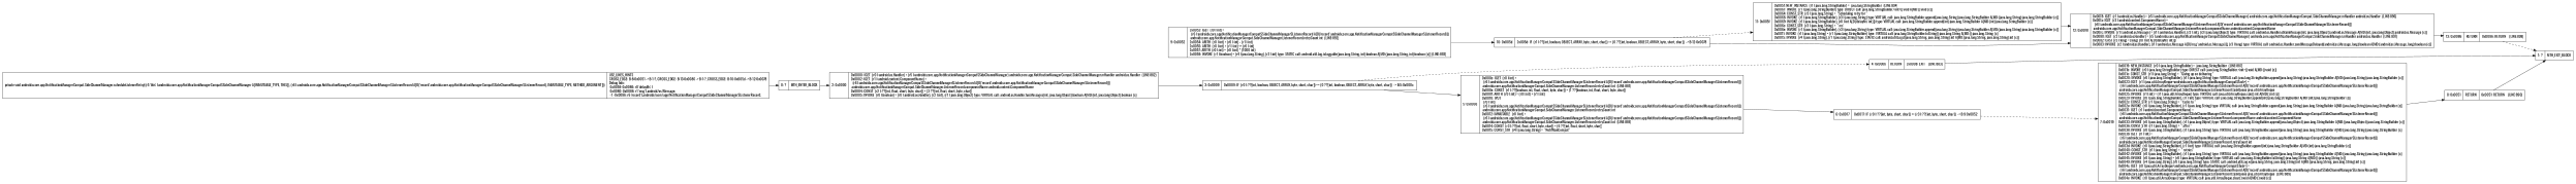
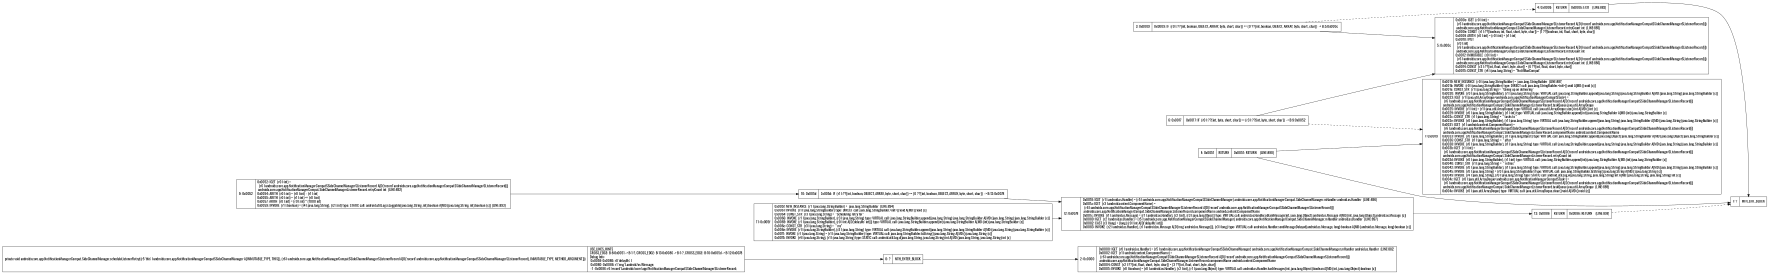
  digraph {
    fontname=Oswald
    rankdir=LR
    node [fontname=Oswald shape=record]
    edge [fontname=Oswald]
    n1 [label="{0\:\ ?|MTH_ENTER_BLOCK\l}"]
    n2 [label="{2\:\ 0x0000|0x0000: IGET  (r0 I:android.os.Handler) = (r5 I:androidx.core.app.NotificationManagerCompat$SideChannelManager) androidx.core.app.NotificationManagerCompat.SideChannelManager.mHandler android.os.Handler  (LINE:882)\l0x0002: IGET  (r1 I:android.content.ComponentName) = \l  (r6 I:androidx.core.app.NotificationManagerCompat$SideChannelManager$ListenerRecord A[D('record' androidx.core.app.NotificationManagerCompat$SideChannelManager$ListenerRecord)])\l androidx.core.app.NotificationManagerCompat.SideChannelManager.ListenerRecord.componentName android.content.ComponentName \l0x0004: CONST  (r2 I:??[int, float, short, byte, char]) = (3 ??[int, float, short, byte, char]) \l0x0005: INVOKE  (r0 I:boolean) = (r0 I:android.os.Handler), (r2 I:int), (r1 I:java.lang.Object) type: VIRTUAL call: android.os.Handler.hasMessages(int, java.lang.Object):boolean A[MD:(int, java.lang.Object):boolean (c)]\l}"]
    n3 [label="{3\:\ 0x0009|0x0009: IF  (r0 I:??[int, boolean, OBJECT, ARRAY, byte, short, char]) == (0 ??[int, boolean, OBJECT, ARRAY, byte, short, char])  \-\> B:5:0x000c \l}"]
    n4 [label="{4\:\ 0x000b|RETURN\l|0x000b: EXIT    (LINE:883)\l}"]
    n5 [label="{5\:\ 0x000c|0x000c: IGET  (r0 I:int) = \l  (r6 I:androidx.core.app.NotificationManagerCompat$SideChannelManager$ListenerRecord A[D('record' androidx.core.app.NotificationManagerCompat$SideChannelManager$ListenerRecord)])\l androidx.core.app.NotificationManagerCompat.SideChannelManager.ListenerRecord.retryCount int  (LINE:885)\l0x000e: CONST  (r1 I:??[boolean, int, float, short, byte, char]) = (1 ??[boolean, int, float, short, byte, char]) \l0x000f: ARITH  (r0 I:int) = (r0 I:int) + (r1 I:int) \l0x0010: IPUT  \l  (r0 I:int)\l  (r6 I:androidx.core.app.NotificationManagerCompat$SideChannelManager$ListenerRecord A[D('record' androidx.core.app.NotificationManagerCompat$SideChannelManager$ListenerRecord)])\l androidx.core.app.NotificationManagerCompat.SideChannelManager.ListenerRecord.retryCount int \l0x0012: IMMUTABLE  (r0 I:int) = \l  (r6 I:androidx.core.app.NotificationManagerCompat$SideChannelManager$ListenerRecord A[D('record' androidx.core.app.NotificationManagerCompat$SideChannelManager$ListenerRecord)])\l androidx.core.app.NotificationManagerCompat.SideChannelManager.ListenerRecord.retryCount int  (LINE:886)\l0x0014: CONST  (r3 I:??[int, float, short, byte, char]) = (6 ??[int, float, short, byte, char]) \l0x0015: CONST_STR  (r4 I:java.lang.String) =  \"NotifManCompat\" \l}"]
    n6 [label="{1\:\ ?|MTH_EXIT_BLOCK\l}"]
    n7 [label="{6\:\ 0x0017|0x0017: IF  (r0 I:??[int, byte, short, char]) \<= (r3 I:??[int, byte, short, char])  \-\> B:9:0x0052 \l}"]
    n8 [label="{7\:\ 0x0019|0x0019: NEW_INSTANCE  (r0 I:java.lang.StringBuilder) =  java.lang.StringBuilder  (LINE:887)\l0x001b: INVOKE  (r0 I:java.lang.StringBuilder) type: DIRECT call: java.lang.StringBuilder.\<init\>():void A[MD:():void (c)]\l0x001e: CONST_STR  (r1 I:java.lang.String) =  \"Giving up on delivering \" \l0x0020: INVOKE  (r0 I:java.lang.StringBuilder), (r1 I:java.lang.String) type: VIRTUAL call: java.lang.StringBuilder.append(java.lang.String):java.lang.StringBuilder A[MD:(java.lang.String):java.lang.StringBuilder (c)]\l0x0023: IGET  (r1 I:java.util.ArrayDeque\<androidx.core.app.NotificationManagerCompat$Task\>) = \l  (r6 I:androidx.core.app.NotificationManagerCompat$SideChannelManager$ListenerRecord A[D('record' androidx.core.app.NotificationManagerCompat$SideChannelManager$ListenerRecord)])\l androidx.core.app.NotificationManagerCompat.SideChannelManager.ListenerRecord.taskQueue java.util.ArrayDeque \l0x0025: INVOKE  (r1 I:int) = (r1 I:java.util.ArrayDeque) type: VIRTUAL call: java.util.ArrayDeque.size():int A[MD:():int (c)]\l0x0029: INVOKE  (r0 I:java.lang.StringBuilder), (r1 I:int) type: VIRTUAL call: java.lang.StringBuilder.append(int):java.lang.StringBuilder A[MD:(int):java.lang.StringBuilder (c)]\l0x002c: CONST_STR  (r1 I:java.lang.String) =  \" tasks to \" \l0x002e: INVOKE  (r0 I:java.lang.StringBuilder), (r1 I:java.lang.String) type: VIRTUAL call: java.lang.StringBuilder.append(java.lang.String):java.lang.StringBuilder A[MD:(java.lang.String):java.lang.StringBuilder (c)]\l0x0031: IGET  (r1 I:android.content.ComponentName) = \l  (r6 I:androidx.core.app.NotificationManagerCompat$SideChannelManager$ListenerRecord A[D('record' androidx.core.app.NotificationManagerCompat$SideChannelManager$ListenerRecord)])\l androidx.core.app.NotificationManagerCompat.SideChannelManager.ListenerRecord.componentName android.content.ComponentName \l0x0033: INVOKE  (r0 I:java.lang.StringBuilder), (r1 I:java.lang.Object) type: VIRTUAL call: java.lang.StringBuilder.append(java.lang.Object):java.lang.StringBuilder A[MD:(java.lang.Object):java.lang.StringBuilder (c)]\l0x0036: CONST_STR  (r1 I:java.lang.String) =  \" after \" \l0x0038: INVOKE  (r0 I:java.lang.StringBuilder), (r1 I:java.lang.String) type: VIRTUAL call: java.lang.StringBuilder.append(java.lang.String):java.lang.StringBuilder A[MD:(java.lang.String):java.lang.StringBuilder (c)]\l0x003b: IGET  (r1 I:int) = \l  (r6 I:androidx.core.app.NotificationManagerCompat$SideChannelManager$ListenerRecord A[D('record' androidx.core.app.NotificationManagerCompat$SideChannelManager$ListenerRecord)])\l androidx.core.app.NotificationManagerCompat.SideChannelManager.ListenerRecord.retryCount int \l0x003d: INVOKE  (r0 I:java.lang.StringBuilder), (r1 I:int) type: VIRTUAL call: java.lang.StringBuilder.append(int):java.lang.StringBuilder A[MD:(int):java.lang.StringBuilder (c)]\l0x0040: CONST_STR  (r1 I:java.lang.String) =  \" retries\" \l0x0042: INVOKE  (r0 I:java.lang.StringBuilder), (r1 I:java.lang.String) type: VIRTUAL call: java.lang.StringBuilder.append(java.lang.String):java.lang.StringBuilder A[MD:(java.lang.String):java.lang.StringBuilder (c)]\l0x0045: INVOKE  (r0 I:java.lang.String) = (r0 I:java.lang.StringBuilder) type: VIRTUAL call: java.lang.StringBuilder.toString():java.lang.String A[MD:():java.lang.String (c)]\l0x0049: INVOKE  (r4 I:java.lang.String), (r0 I:java.lang.String) type: STATIC call: android.util.Log.w(java.lang.String, java.lang.String):int A[MD:(java.lang.String, java.lang.String):int (c)]\l0x004c: IGET  (r0 I:java.util.ArrayDeque\<androidx.core.app.NotificationManagerCompat$Task\>) = \l  (r6 I:androidx.core.app.NotificationManagerCompat$SideChannelManager$ListenerRecord A[D('record' androidx.core.app.NotificationManagerCompat$SideChannelManager$ListenerRecord)])\l androidx.core.app.NotificationManagerCompat.SideChannelManager.ListenerRecord.taskQueue java.util.ArrayDeque  (LINE:889)\l0x004e: INVOKE  (r0 I:java.util.ArrayDeque) type: VIRTUAL call: java.util.ArrayDeque.clear():void A[MD:():void (c)]\l}"]
    n9 [label="{8\:\ 0x0051|RETURN\l|0x0051: RETURN    (LINE:890)\l}"]
    n10 [label="{9\:\ 0x0052|0x0052: IGET  (r0 I:int) = \l  (r6 I:androidx.core.app.NotificationManagerCompat$SideChannelManager$ListenerRecord A[D('record' androidx.core.app.NotificationManagerCompat$SideChannelManager$ListenerRecord)])\l androidx.core.app.NotificationManagerCompat.SideChannelManager.ListenerRecord.retryCount int  (LINE:892)\l0x0054: ARITH  (r0 I:int) = (r0 I:int) \- (r1 I:int) \l0x0055: ARITH  (r0 I:int) = (r1 I:int) \<\< (r0 I:int) \l0x0057: ARITH  (r0 I:int) = (r0 I:int) * (1000 int) \l0x0059: INVOKE  (r1 I:boolean) = (r4 I:java.lang.String), (r2 I:int) type: STATIC call: android.util.Log.isLoggable(java.lang.String, int):boolean A[MD:(java.lang.String, int):boolean (c)] (LINE:893)\l}"]
    n11 [label="{10\:\ 0x005d|0x005d: IF  (r1 I:??[int, boolean, OBJECT, ARRAY, byte, short, char]) == (0 ??[int, boolean, OBJECT, ARRAY, byte, short, char])  \-\> B:12:0x0078 \l}"]
    n12 [label="{11\:\ 0x005f|0x005f: NEW_INSTANCE  (r1 I:java.lang.StringBuilder) =  java.lang.StringBuilder  (LINE:894)\l0x0061: INVOKE  (r1 I:java.lang.StringBuilder) type: DIRECT call: java.lang.StringBuilder.\<init\>():void A[MD:():void (c)]\l0x0064: CONST_STR  (r3 I:java.lang.String) =  \"Scheduling retry for \" \l0x0066: INVOKE  (r1 I:java.lang.StringBuilder), (r3 I:java.lang.String) type: VIRTUAL call: java.lang.StringBuilder.append(java.lang.String):java.lang.StringBuilder A[MD:(java.lang.String):java.lang.StringBuilder (c)]\l0x0069: INVOKE  (r1 I:java.lang.StringBuilder), (r0 I:int A[D('delayMs' int)]) type: VIRTUAL call: java.lang.StringBuilder.append(int):java.lang.StringBuilder A[MD:(int):java.lang.StringBuilder (c)]\l0x006c: CONST_STR  (r3 I:java.lang.String) =  \" ms\" \l0x006e: INVOKE  (r1 I:java.lang.StringBuilder), (r3 I:java.lang.String) type: VIRTUAL call: java.lang.StringBuilder.append(java.lang.String):java.lang.StringBuilder A[MD:(java.lang.String):java.lang.StringBuilder (c)]\l0x0071: INVOKE  (r1 I:java.lang.String) = (r1 I:java.lang.StringBuilder) type: VIRTUAL call: java.lang.StringBuilder.toString():java.lang.String A[MD:():java.lang.String (c)]\l0x0075: INVOKE  (r4 I:java.lang.String), (r1 I:java.lang.String) type: STATIC call: android.util.Log.d(java.lang.String, java.lang.String):int A[MD:(java.lang.String, java.lang.String):int (c)]\l}"]
    n13 [label="{12\:\ 0x0078|0x0078: IGET  (r1 I:android.os.Handler) = (r5 I:androidx.core.app.NotificationManagerCompat$SideChannelManager) androidx.core.app.NotificationManagerCompat.SideChannelManager.mHandler android.os.Handler  (LINE:896)\l0x007a: IGET  (r3 I:android.content.ComponentName) = \l  (r6 I:androidx.core.app.NotificationManagerCompat$SideChannelManager$ListenerRecord A[D('record' androidx.core.app.NotificationManagerCompat$SideChannelManager$ListenerRecord)])\l androidx.core.app.NotificationManagerCompat.SideChannelManager.ListenerRecord.componentName android.content.ComponentName \l0x007c: INVOKE  (r1 I:android.os.Message) = (r1 I:android.os.Handler), (r2 I:int), (r3 I:java.lang.Object) type: VIRTUAL call: android.os.Handler.obtainMessage(int, java.lang.Object):android.os.Message A[MD:(int, java.lang.Object):android.os.Message (c)]\l0x0080: IGET  (r2 I:android.os.Handler) = (r5 I:androidx.core.app.NotificationManagerCompat$SideChannelManager) androidx.core.app.NotificationManagerCompat.SideChannelManager.mHandler android.os.Handler  (LINE:897)\l0x0082: CAST (r3 I:long) = (long) (r0 I:int A[D('delayMs' int)]) \l0x0083: INVOKE  (r2 I:android.os.Handler), (r1 I:android.os.Message A[D('msg' android.os.Message)]), (r3 I:long) type: VIRTUAL call: android.os.Handler.sendMessageDelayed(android.os.Message, long):boolean A[MD:(android.os.Message, long):boolean (c)]\l}"]
    n14 [label="{13\:\ 0x0086|RETURN\l|0x0086: RETURN    (LINE:898)\l}"]
    n15 [label="{private void androidx.core.app.NotificationManagerCompat.SideChannelManager.scheduleListenerRetry((r5 'this' I:androidx.core.app.NotificationManagerCompat$SideChannelManager A[IMMUTABLE_TYPE, THIS]), (r6 I:androidx.core.app.NotificationManagerCompat$SideChannelManager$ListenerRecord A[D('record' androidx.core.app.NotificationManagerCompat$SideChannelManager$ListenerRecord), IMMUTABLE_TYPE, METHOD_ARGUMENT]))  | USE_LINES_HINTS\lCROSS_EDGE: B:8:0x0051 \-\> B:1:?, CROSS_EDGE: B:13:0x0086 \-\> B:1:?, CROSS_EDGE: B:10:0x005d \-\> B:12:0x0078\lDebug Info:\l  0x0059\-0x0086: r0 'delayMs' I\l  0x0080\-0x0086: r1 'msg' Landroid\/os\/Message;\l  \-1 \-0x0086: r6 'record' Landroidx\/core\/app\/NotificationManagerCompat$SideChannelManager$ListenerRecord;\l}"]
    n1 -> n2
-   n2 -> n3
    n3 -> n4 [style=dashed]
    n3 -> n5
    n4 -> n6
-   n5 -> n7
+   n7 -> n5
    n7 -> n8 [style=dashed]
-   n8 -> n9
+   n9 -> n8
    n9 -> n6
    n10 -> n11
-   n11 -> n12 [style=dashed]
    n11 -> n13
    n12 -> n13
    n13 -> n14
    n14 -> n6 [style=dashed]
    n15 -> n1
  }
